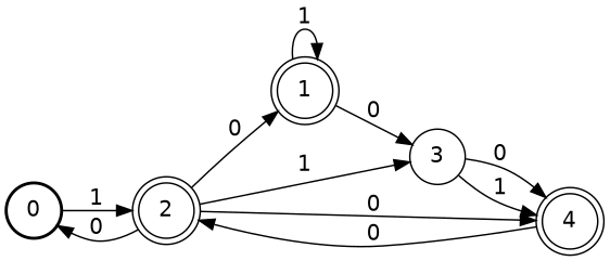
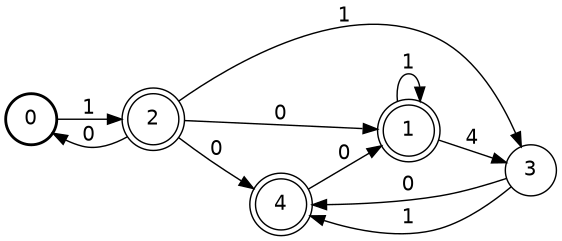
  digraph {
    fontname="DejaVu Sans"
    rankdir=LR
    node [fontname="DejaVu Sans" shape=circle peripheries=2]
    edge [fontname="DejaVu Sans"]
    0 [style=bold peripheries=""]
    2
    1
    3 [peripheries=""]
    4
    0 -> 2 [label=1]
    2 -> 0 [label=0]
    2 -> 1 [label=0]
    2 -> 3 [label=1]
    2 -> 4 [label=0]
    1 -> 1 [label=1]
-   1 -> 3 [label=0]
+   1 -> 3 [label=4]
    3 -> 4 [label=0]
    3 -> 4 [label=1]
-   4 -> 2 [label=0]
+   4 -> 1 [label=0]
  }
